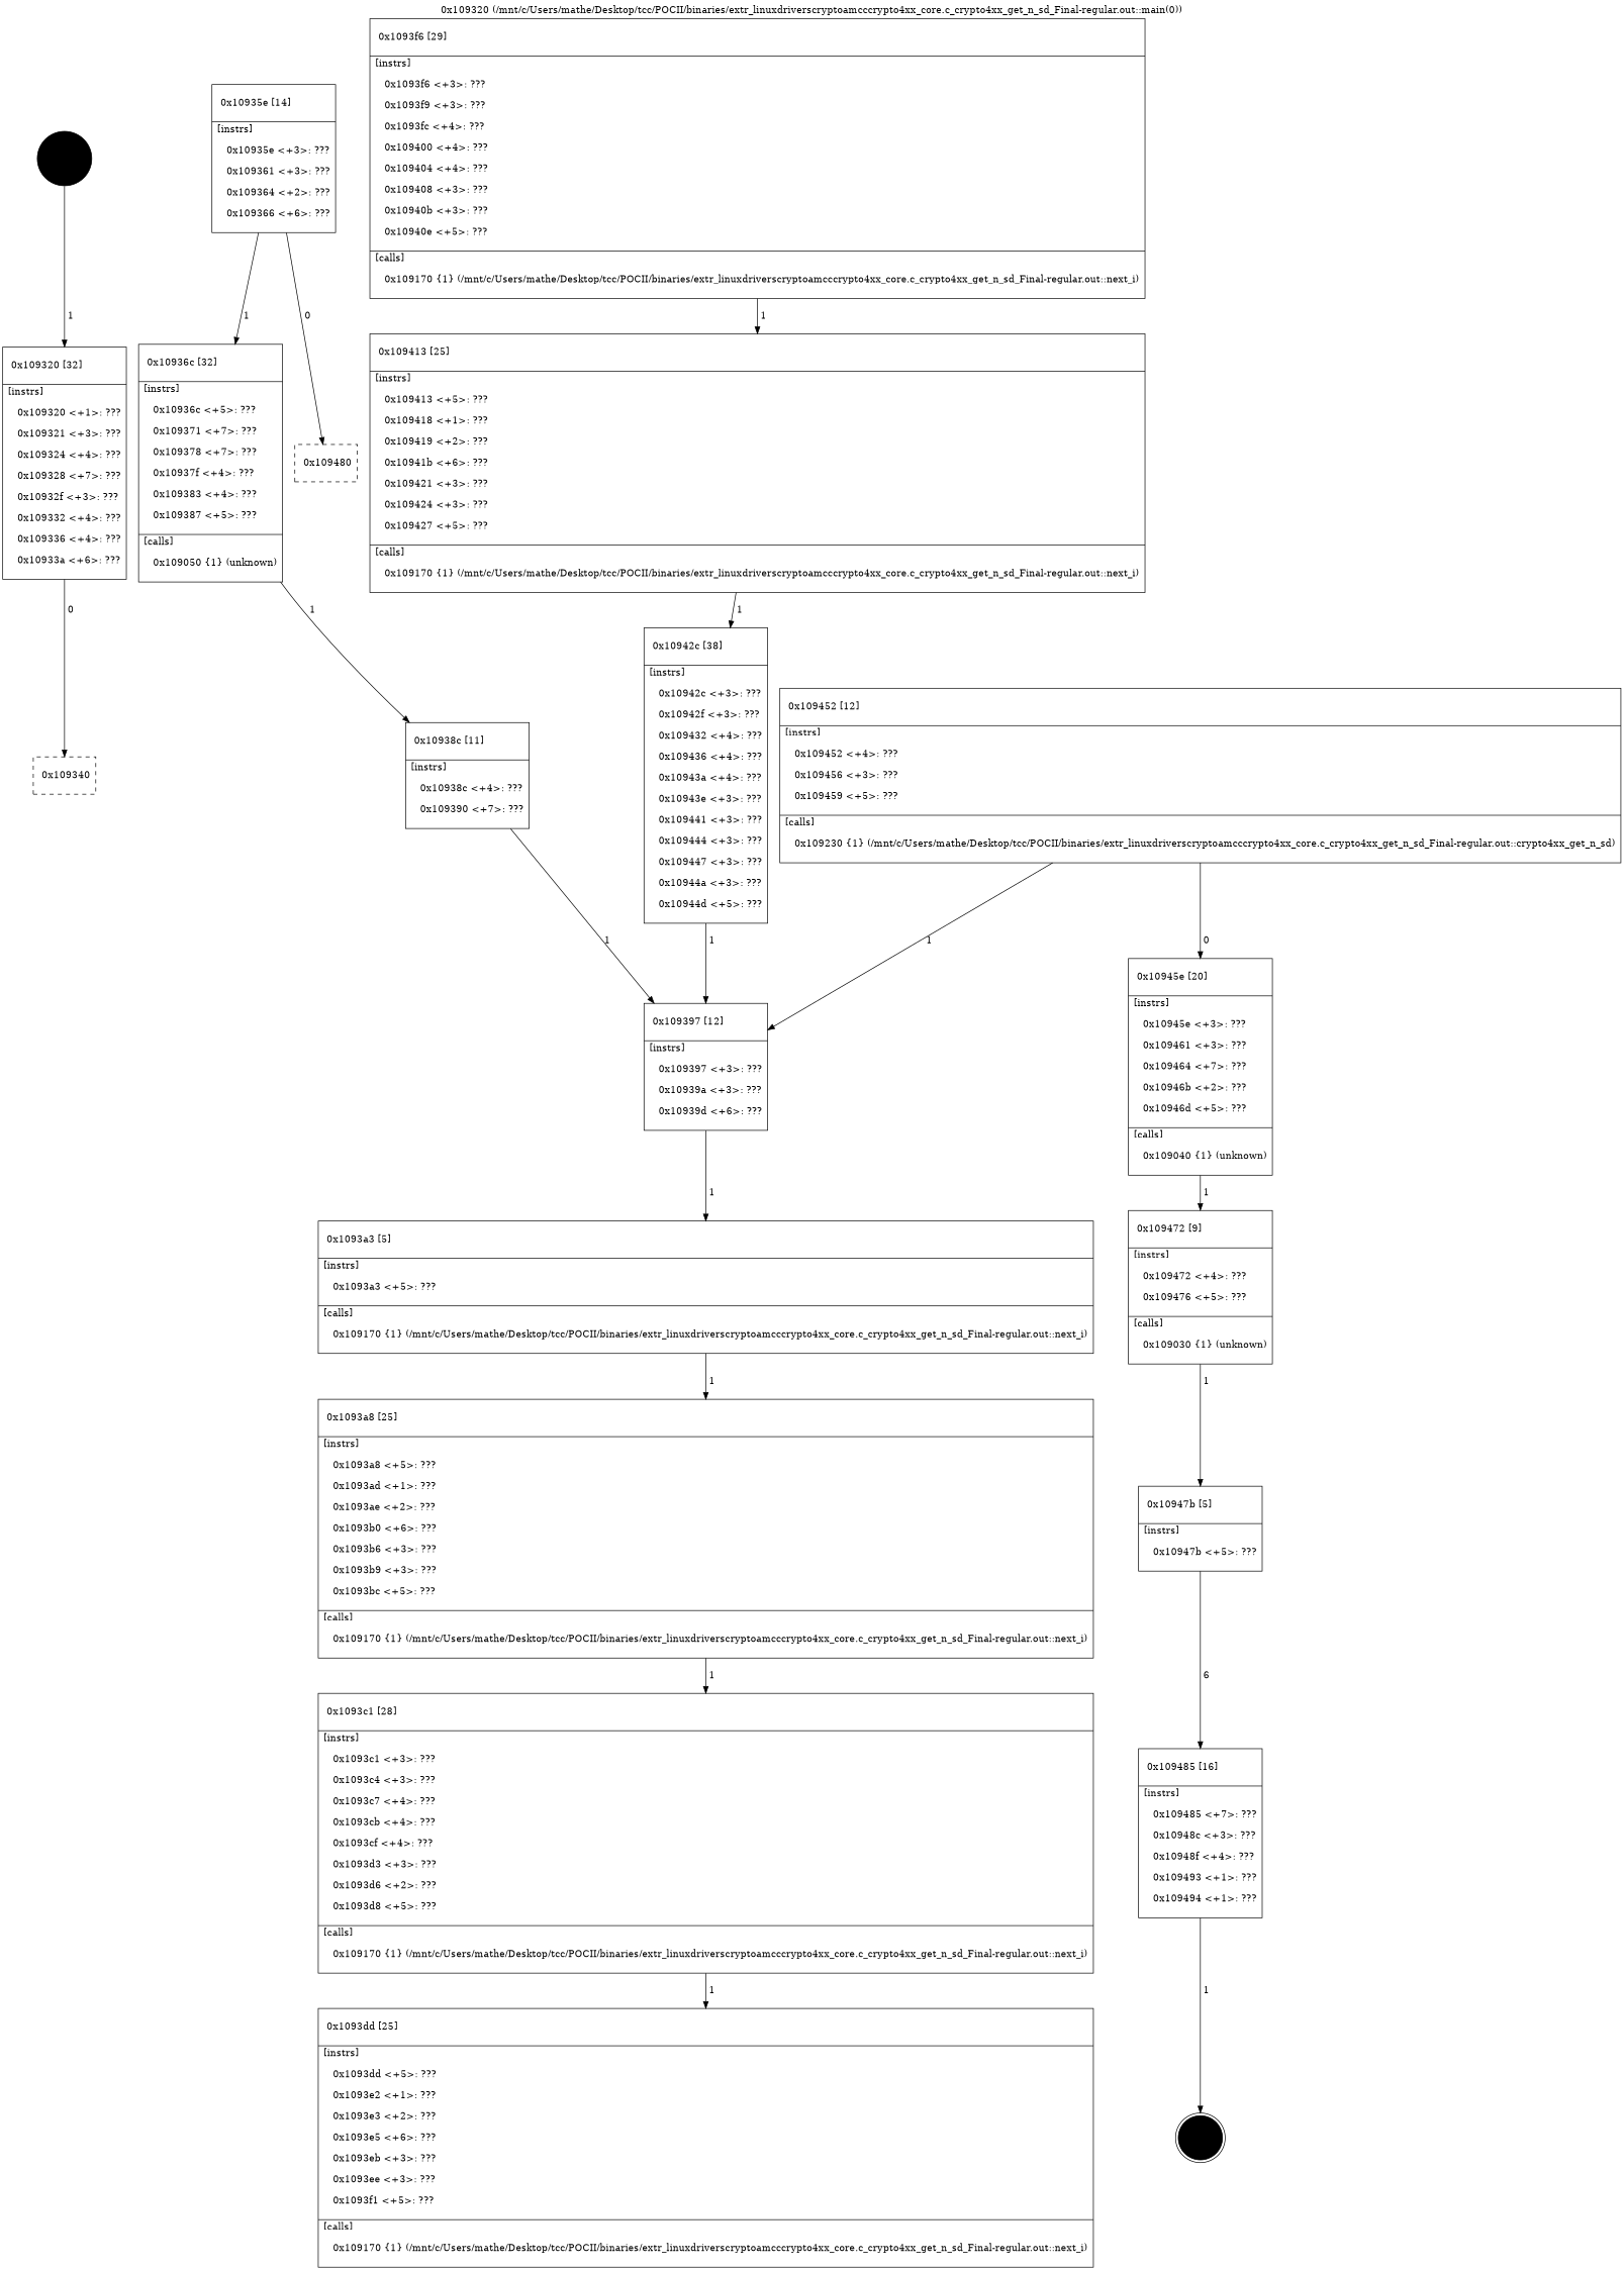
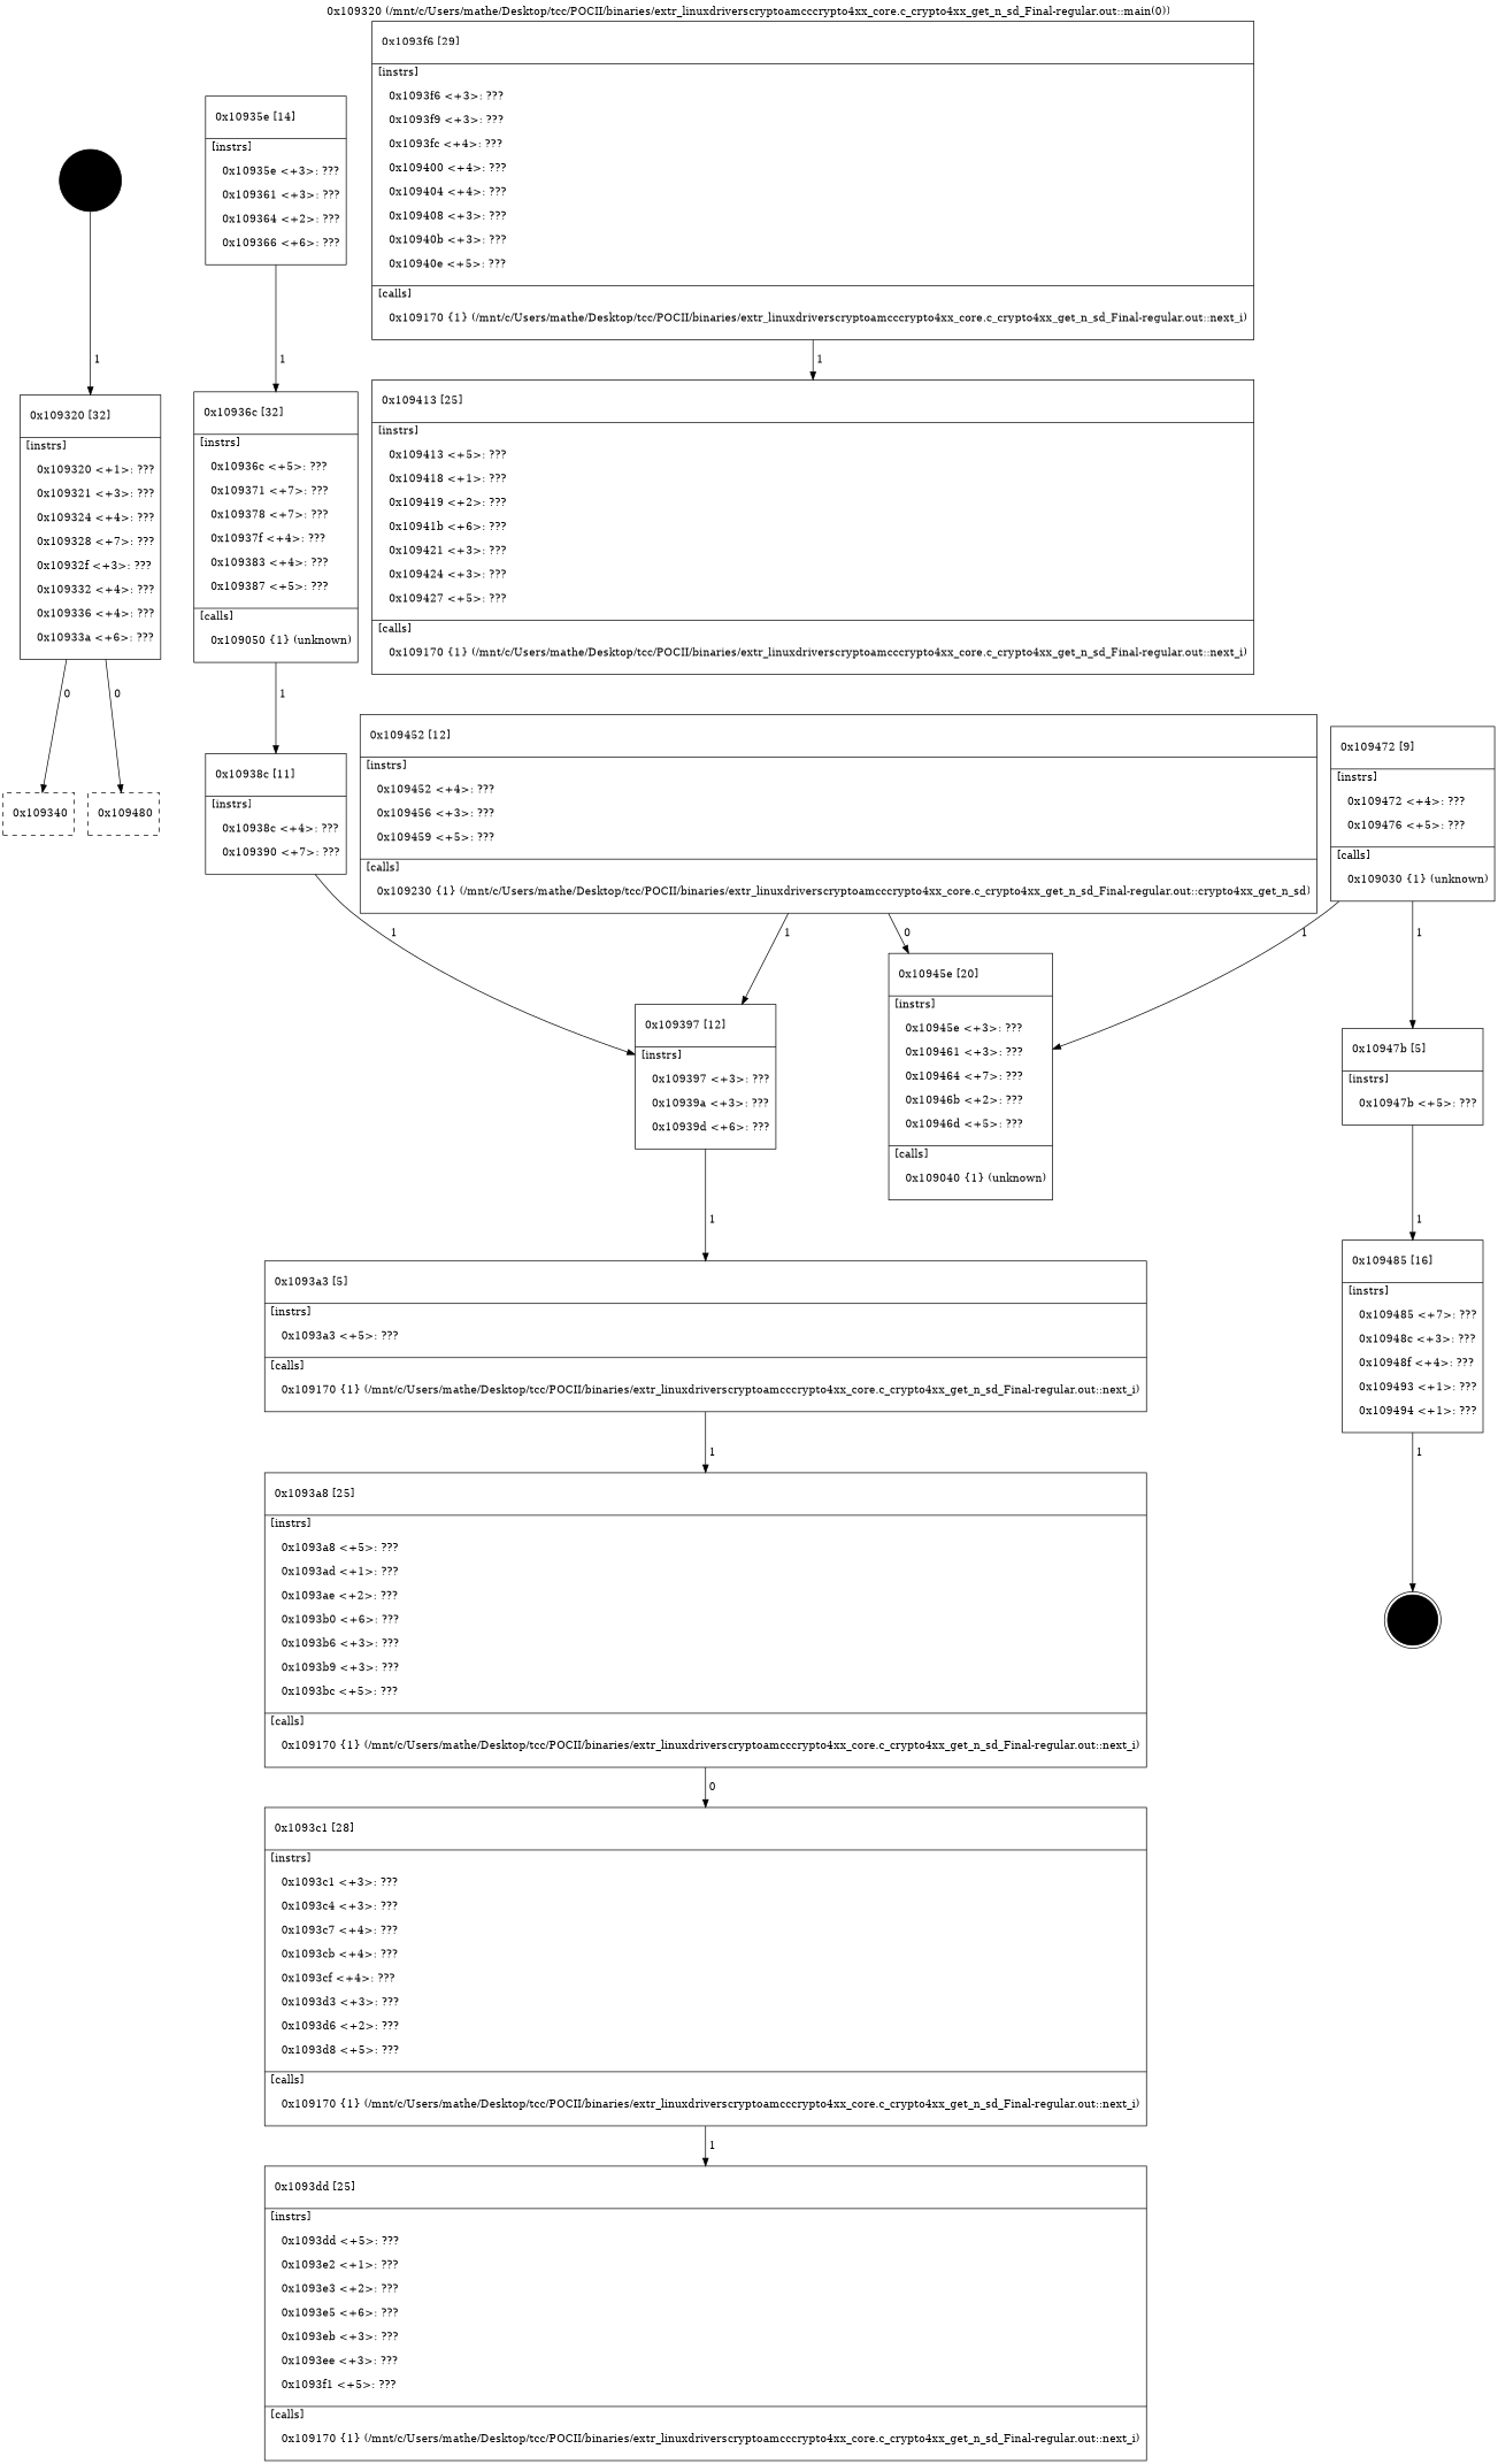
  digraph {
    label="0x109320 (/mnt/c/Users/mathe/Desktop/tcc/POCII/binaries/extr_linuxdriverscryptoamcccrypto4xx_core.c_crypto4xx_get_n_sd_Final-regular.out::main(0))"
    labelloc=t
    node [shape=record]
    Entry [fillcolor=black height=0.3 shape=circle style=filled width=0.3]
    n2 [label="{\n     0x109320 [32]\l\n     | [instrs]\l\n     &nbsp;&nbsp;0x109320 \<+1\>: ???\l\n     &nbsp;&nbsp;0x109321 \<+3\>: ???\l\n     &nbsp;&nbsp;0x109324 \<+4\>: ???\l\n     &nbsp;&nbsp;0x109328 \<+7\>: ???\l\n     &nbsp;&nbsp;0x10932f \<+3\>: ???\l\n     &nbsp;&nbsp;0x109332 \<+4\>: ???\l\n     &nbsp;&nbsp;0x109336 \<+4\>: ???\l\n     &nbsp;&nbsp;0x10933a \<+6\>: ???\l\n  }"]
    n3 [label="{\n     0x109340\l\n  }" style=dashed]
    n4 [label="{\n     0x10935e [14]\l\n     | [instrs]\l\n     &nbsp;&nbsp;0x10935e \<+3\>: ???\l\n     &nbsp;&nbsp;0x109361 \<+3\>: ???\l\n     &nbsp;&nbsp;0x109364 \<+2\>: ???\l\n     &nbsp;&nbsp;0x109366 \<+6\>: ???\l\n  }"]
    n5 [label="{\n     0x109480\l\n  }" style=dashed]
    n6 [label="{\n     0x10936c [32]\l\n     | [instrs]\l\n     &nbsp;&nbsp;0x10936c \<+5\>: ???\l\n     &nbsp;&nbsp;0x109371 \<+7\>: ???\l\n     &nbsp;&nbsp;0x109378 \<+7\>: ???\l\n     &nbsp;&nbsp;0x10937f \<+4\>: ???\l\n     &nbsp;&nbsp;0x109383 \<+4\>: ???\l\n     &nbsp;&nbsp;0x109387 \<+5\>: ???\l\n     | [calls]\l\n     &nbsp;&nbsp;0x109050 \{1\} (unknown)\l\n  }"]
    n7 [label="{\n     0x10938c [11]\l\n     | [instrs]\l\n     &nbsp;&nbsp;0x10938c \<+4\>: ???\l\n     &nbsp;&nbsp;0x109390 \<+7\>: ???\l\n  }"]
    n8 [label="{\n     0x109397 [12]\l\n     | [instrs]\l\n     &nbsp;&nbsp;0x109397 \<+3\>: ???\l\n     &nbsp;&nbsp;0x10939a \<+3\>: ???\l\n     &nbsp;&nbsp;0x10939d \<+6\>: ???\l\n  }"]
    Exit [fillcolor=black height=0.3 peripheries=2 shape=circle style=filled width=0.3]
    n10 [label="{\n     0x1093a3 [5]\l\n     | [instrs]\l\n     &nbsp;&nbsp;0x1093a3 \<+5\>: ???\l\n     | [calls]\l\n     &nbsp;&nbsp;0x109170 \{1\} (/mnt/c/Users/mathe/Desktop/tcc/POCII/binaries/extr_linuxdriverscryptoamcccrypto4xx_core.c_crypto4xx_get_n_sd_Final-regular.out::next_i)\l\n  }"]
    n11 [label="{\n     0x109452 [12]\l\n     | [instrs]\l\n     &nbsp;&nbsp;0x109452 \<+4\>: ???\l\n     &nbsp;&nbsp;0x109456 \<+3\>: ???\l\n     &nbsp;&nbsp;0x109459 \<+5\>: ???\l\n     | [calls]\l\n     &nbsp;&nbsp;0x109230 \{1\} (/mnt/c/Users/mathe/Desktop/tcc/POCII/binaries/extr_linuxdriverscryptoamcccrypto4xx_core.c_crypto4xx_get_n_sd_Final-regular.out::crypto4xx_get_n_sd)\l\n  }"]
    n12 [label="{\n     0x10945e [20]\l\n     | [instrs]\l\n     &nbsp;&nbsp;0x10945e \<+3\>: ???\l\n     &nbsp;&nbsp;0x109461 \<+3\>: ???\l\n     &nbsp;&nbsp;0x109464 \<+7\>: ???\l\n     &nbsp;&nbsp;0x10946b \<+2\>: ???\l\n     &nbsp;&nbsp;0x10946d \<+5\>: ???\l\n     | [calls]\l\n     &nbsp;&nbsp;0x109040 \{1\} (unknown)\l\n  }"]
    n13 [label="{\n     0x1093a8 [25]\l\n     | [instrs]\l\n     &nbsp;&nbsp;0x1093a8 \<+5\>: ???\l\n     &nbsp;&nbsp;0x1093ad \<+1\>: ???\l\n     &nbsp;&nbsp;0x1093ae \<+2\>: ???\l\n     &nbsp;&nbsp;0x1093b0 \<+6\>: ???\l\n     &nbsp;&nbsp;0x1093b6 \<+3\>: ???\l\n     &nbsp;&nbsp;0x1093b9 \<+3\>: ???\l\n     &nbsp;&nbsp;0x1093bc \<+5\>: ???\l\n     | [calls]\l\n     &nbsp;&nbsp;0x109170 \{1\} (/mnt/c/Users/mathe/Desktop/tcc/POCII/binaries/extr_linuxdriverscryptoamcccrypto4xx_core.c_crypto4xx_get_n_sd_Final-regular.out::next_i)\l\n  }"]
    n14 [label="{\n     0x109472 [9]\l\n     | [instrs]\l\n     &nbsp;&nbsp;0x109472 \<+4\>: ???\l\n     &nbsp;&nbsp;0x109476 \<+5\>: ???\l\n     | [calls]\l\n     &nbsp;&nbsp;0x109030 \{1\} (unknown)\l\n  }"]
    n15 [label="{\n     0x1093c1 [28]\l\n     | [instrs]\l\n     &nbsp;&nbsp;0x1093c1 \<+3\>: ???\l\n     &nbsp;&nbsp;0x1093c4 \<+3\>: ???\l\n     &nbsp;&nbsp;0x1093c7 \<+4\>: ???\l\n     &nbsp;&nbsp;0x1093cb \<+4\>: ???\l\n     &nbsp;&nbsp;0x1093cf \<+4\>: ???\l\n     &nbsp;&nbsp;0x1093d3 \<+3\>: ???\l\n     &nbsp;&nbsp;0x1093d6 \<+2\>: ???\l\n     &nbsp;&nbsp;0x1093d8 \<+5\>: ???\l\n     | [calls]\l\n     &nbsp;&nbsp;0x109170 \{1\} (/mnt/c/Users/mathe/Desktop/tcc/POCII/binaries/extr_linuxdriverscryptoamcccrypto4xx_core.c_crypto4xx_get_n_sd_Final-regular.out::next_i)\l\n  }"]
    n16 [label="{\n     0x1093dd [25]\l\n     | [instrs]\l\n     &nbsp;&nbsp;0x1093dd \<+5\>: ???\l\n     &nbsp;&nbsp;0x1093e2 \<+1\>: ???\l\n     &nbsp;&nbsp;0x1093e3 \<+2\>: ???\l\n     &nbsp;&nbsp;0x1093e5 \<+6\>: ???\l\n     &nbsp;&nbsp;0x1093eb \<+3\>: ???\l\n     &nbsp;&nbsp;0x1093ee \<+3\>: ???\l\n     &nbsp;&nbsp;0x1093f1 \<+5\>: ???\l\n     | [calls]\l\n     &nbsp;&nbsp;0x109170 \{1\} (/mnt/c/Users/mathe/Desktop/tcc/POCII/binaries/extr_linuxdriverscryptoamcccrypto4xx_core.c_crypto4xx_get_n_sd_Final-regular.out::next_i)\l\n  }"]
    n17 [label="{\n     0x1093f6 [29]\l\n     | [instrs]\l\n     &nbsp;&nbsp;0x1093f6 \<+3\>: ???\l\n     &nbsp;&nbsp;0x1093f9 \<+3\>: ???\l\n     &nbsp;&nbsp;0x1093fc \<+4\>: ???\l\n     &nbsp;&nbsp;0x109400 \<+4\>: ???\l\n     &nbsp;&nbsp;0x109404 \<+4\>: ???\l\n     &nbsp;&nbsp;0x109408 \<+3\>: ???\l\n     &nbsp;&nbsp;0x10940b \<+3\>: ???\l\n     &nbsp;&nbsp;0x10940e \<+5\>: ???\l\n     | [calls]\l\n     &nbsp;&nbsp;0x109170 \{1\} (/mnt/c/Users/mathe/Desktop/tcc/POCII/binaries/extr_linuxdriverscryptoamcccrypto4xx_core.c_crypto4xx_get_n_sd_Final-regular.out::next_i)\l\n  }"]
    n18 [label="{\n     0x109413 [25]\l\n     | [instrs]\l\n     &nbsp;&nbsp;0x109413 \<+5\>: ???\l\n     &nbsp;&nbsp;0x109418 \<+1\>: ???\l\n     &nbsp;&nbsp;0x109419 \<+2\>: ???\l\n     &nbsp;&nbsp;0x10941b \<+6\>: ???\l\n     &nbsp;&nbsp;0x109421 \<+3\>: ???\l\n     &nbsp;&nbsp;0x109424 \<+3\>: ???\l\n     &nbsp;&nbsp;0x109427 \<+5\>: ???\l\n     | [calls]\l\n     &nbsp;&nbsp;0x109170 \{1\} (/mnt/c/Users/mathe/Desktop/tcc/POCII/binaries/extr_linuxdriverscryptoamcccrypto4xx_core.c_crypto4xx_get_n_sd_Final-regular.out::next_i)\l\n  }"]
-   n19 [label="{\n     0x10942c [38]\l\n     | [instrs]\l\n     &nbsp;&nbsp;0x10942c \<+3\>: ???\l\n     &nbsp;&nbsp;0x10942f \<+3\>: ???\l\n     &nbsp;&nbsp;0x109432 \<+4\>: ???\l\n     &nbsp;&nbsp;0x109436 \<+4\>: ???\l\n     &nbsp;&nbsp;0x10943a \<+4\>: ???\l\n     &nbsp;&nbsp;0x10943e \<+3\>: ???\l\n     &nbsp;&nbsp;0x109441 \<+3\>: ???\l\n     &nbsp;&nbsp;0x109444 \<+3\>: ???\l\n     &nbsp;&nbsp;0x109447 \<+3\>: ???\l\n     &nbsp;&nbsp;0x10944a \<+3\>: ???\l\n     &nbsp;&nbsp;0x10944d \<+5\>: ???\l\n  }"]
    n20 [label="{\n     0x10947b [5]\l\n     | [instrs]\l\n     &nbsp;&nbsp;0x10947b \<+5\>: ???\l\n  }"]
    n21 [label="{\n     0x109485 [16]\l\n     | [instrs]\l\n     &nbsp;&nbsp;0x109485 \<+7\>: ???\l\n     &nbsp;&nbsp;0x10948c \<+3\>: ???\l\n     &nbsp;&nbsp;0x10948f \<+4\>: ???\l\n     &nbsp;&nbsp;0x109493 \<+1\>: ???\l\n     &nbsp;&nbsp;0x109494 \<+1\>: ???\l\n  }"]
    Entry -> n2 [label=" 1"]
    n2 -> n3 [label=" 0"]
-   n4 -> n5 [label=" 0"]
+   n2 -> n5 [label=" 0"]
    n4 -> n6 [label=" 1"]
    n6 -> n7 [label=" 1"]
    n7 -> n8 [label=" 1"]
    n8 -> n10 [label=" 1"]
    n10 -> n13 [label=" 1"]
    n11 -> n8 [label=" 1"]
    n11 -> n12 [label=" 0"]
-   n12 -> n14 [label=" 1"]
-   n13 -> n15 [label=" 1"]
+   n14 -> n12 [label=" 1"]
+   n13 -> n15 [label=" 0"]
    n14 -> n20 [label=" 1"]
    n15 -> n16 [label=" 1"]
    n17 -> n18 [label=" 1"]
-   n18 -> n19 [label=" 1"]
-   n19 -> n8 [label=" 1"]
-   n20 -> n21 [label=" 6"]
+   n20 -> n21 [label=" 1"]
    n21 -> Exit [label=" 1"]
  }
